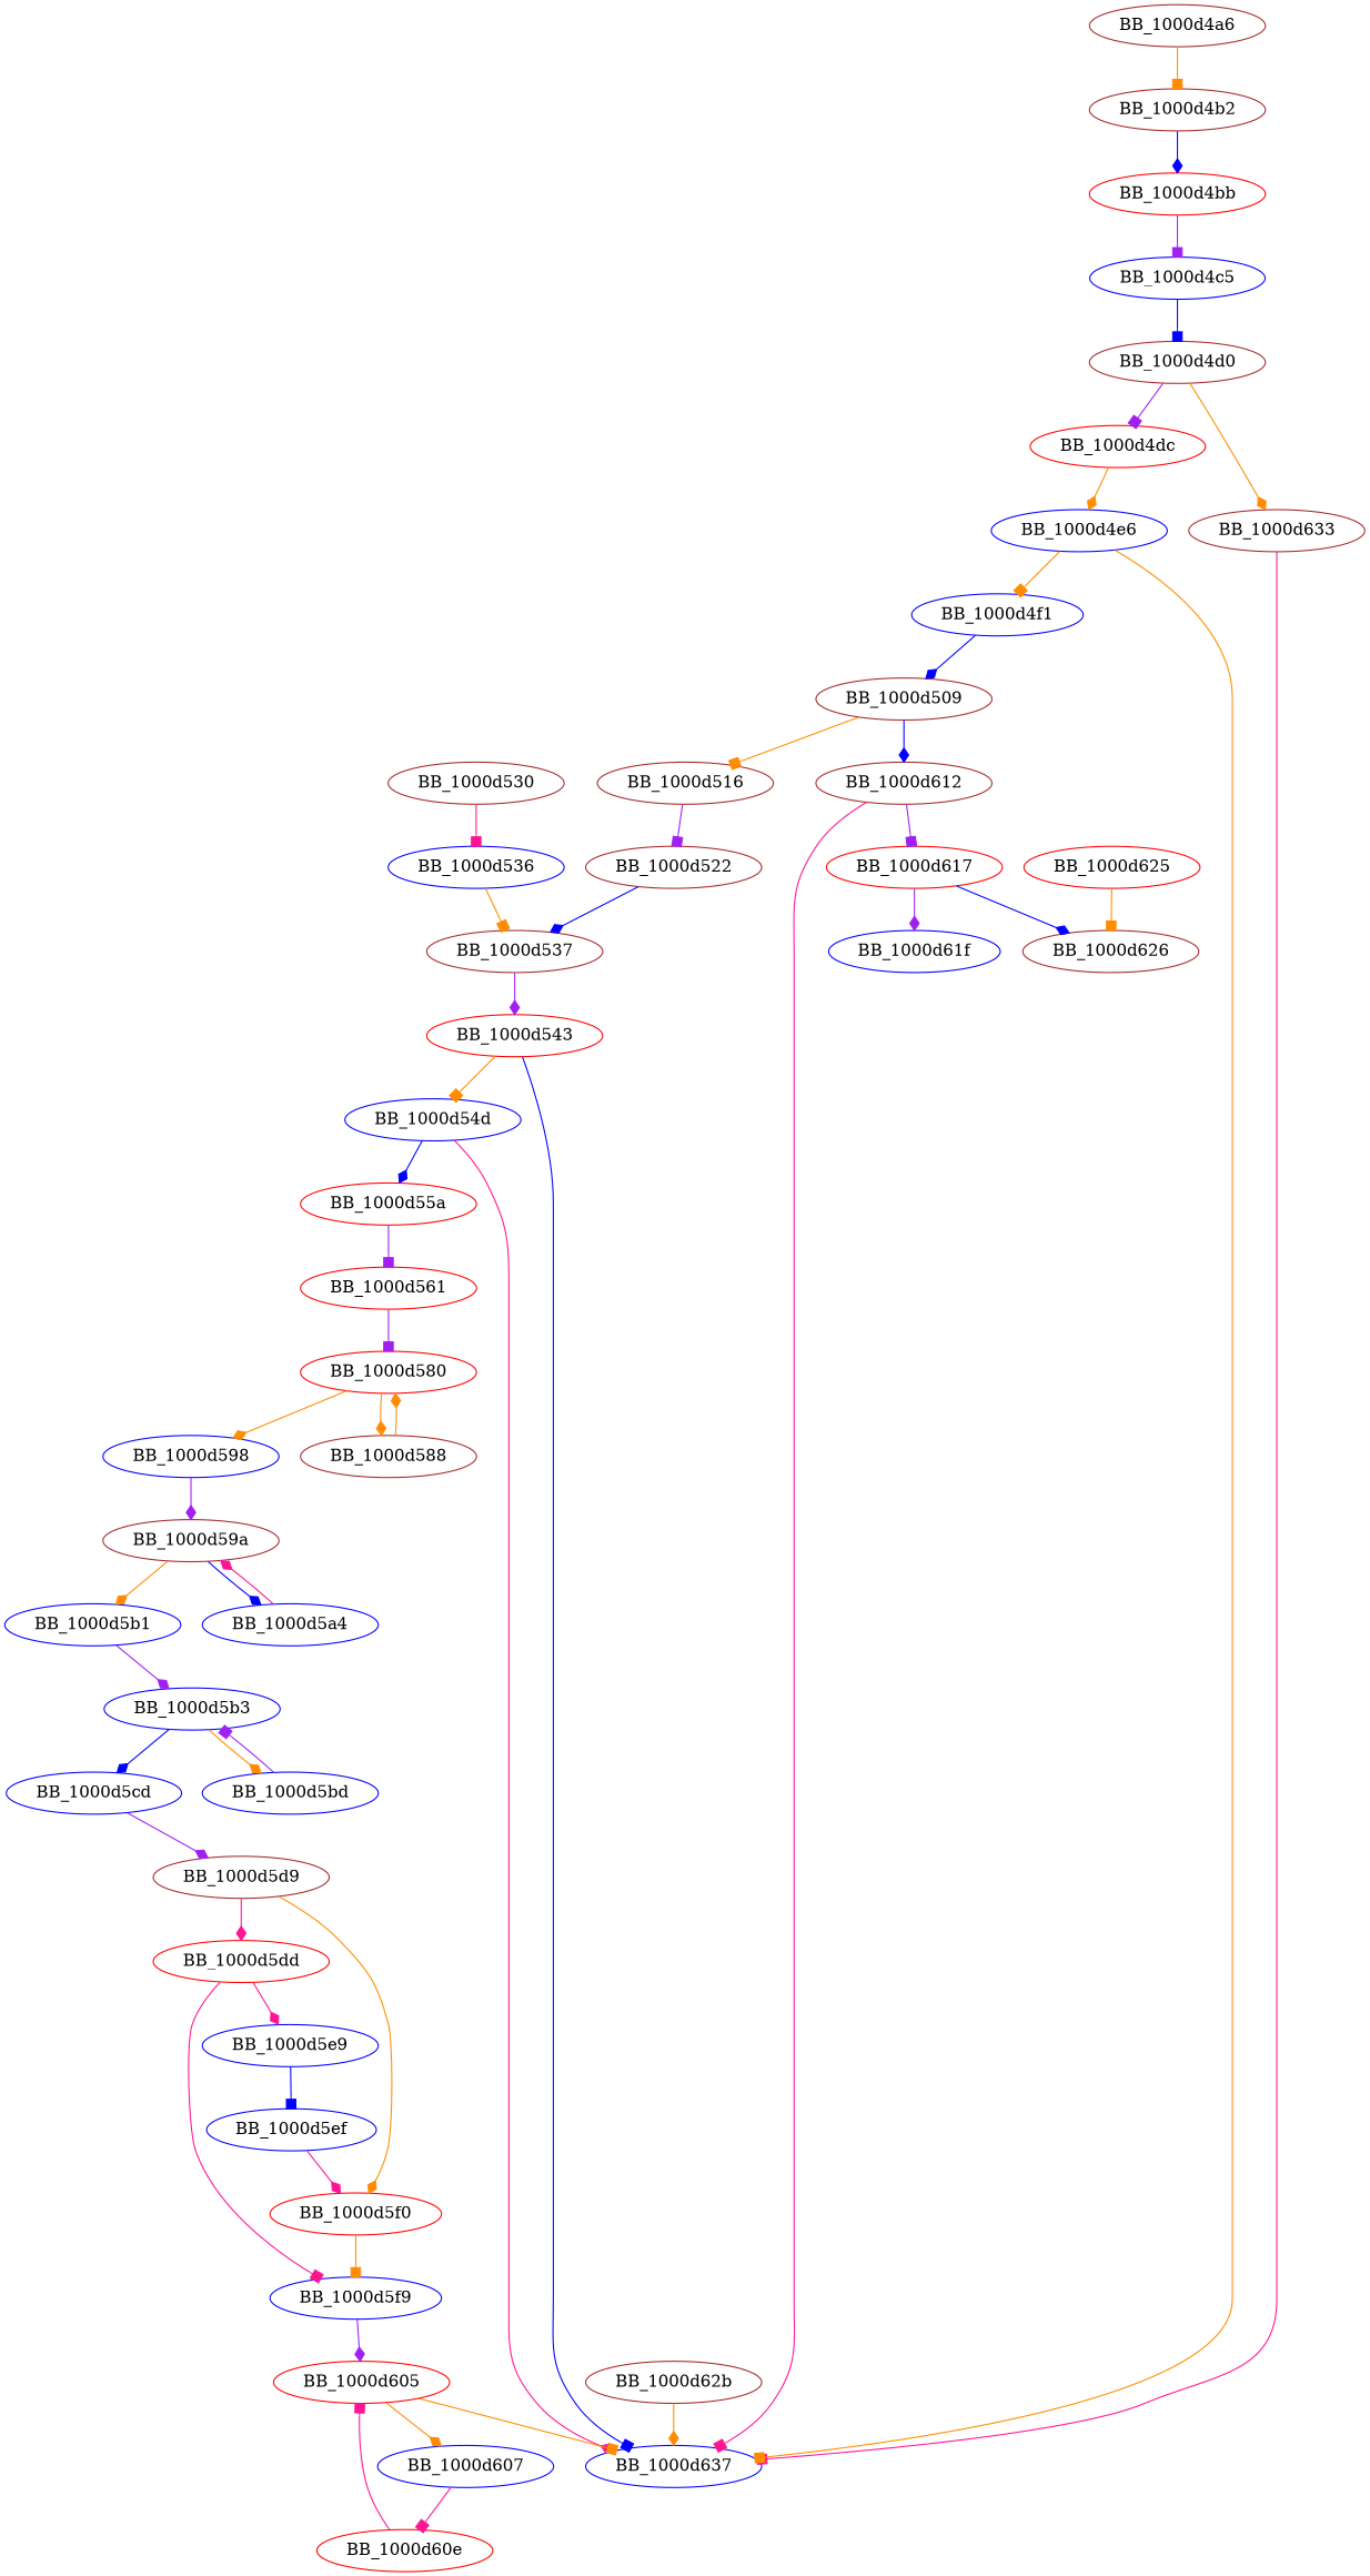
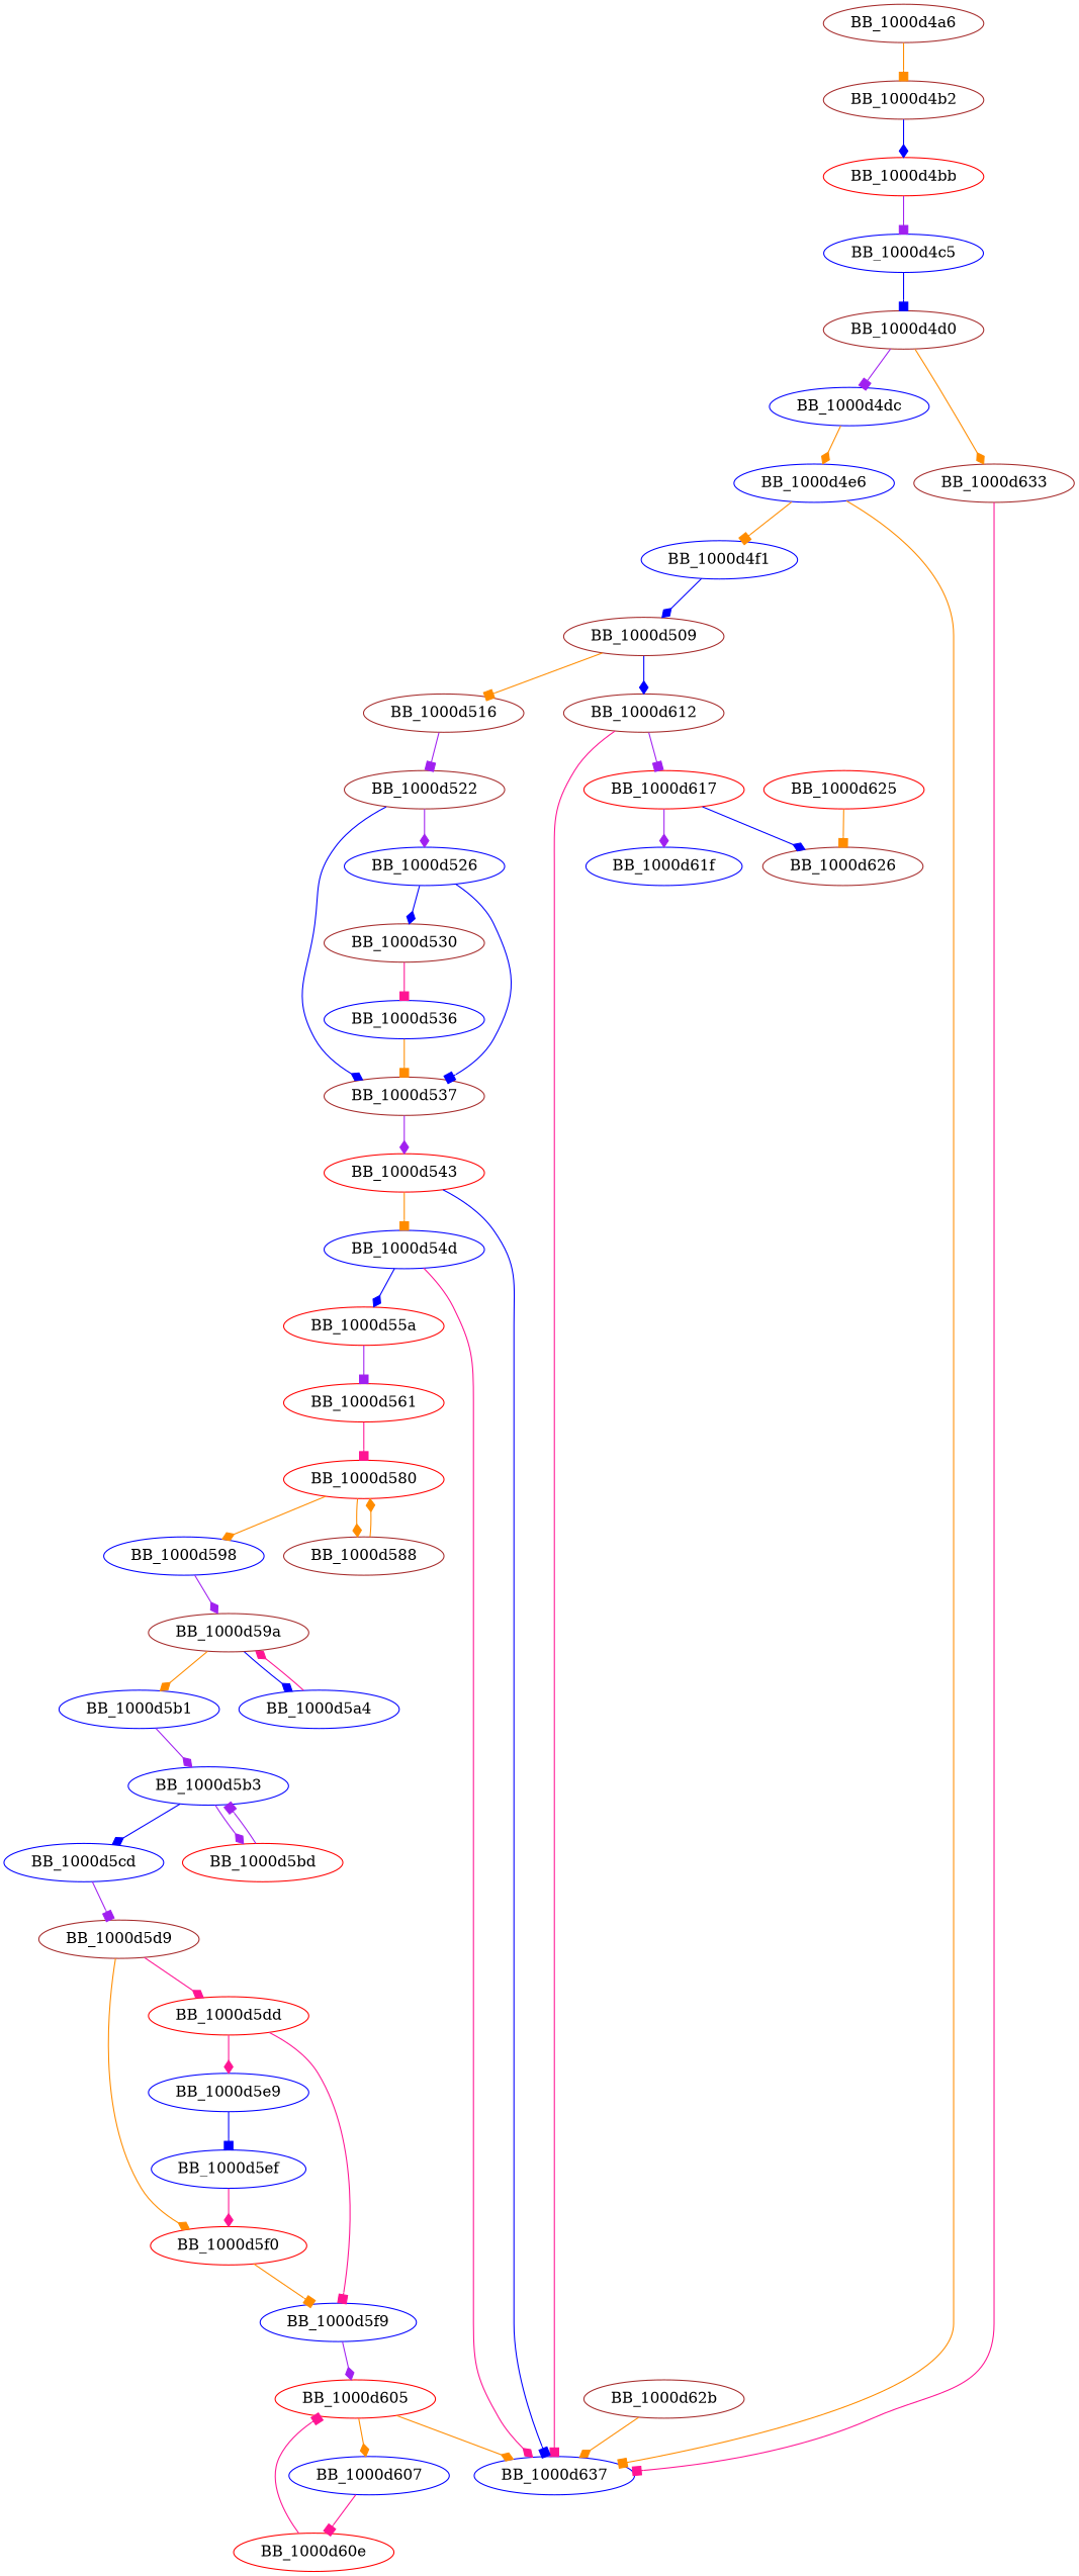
  digraph {
    node [color=blue]
    edge [arrowhead=diamond color=darkorange]
    BB_1000d4a6 [color=brown]
    BB_1000d4b2 [color=brown]
    BB_1000d4bb [color=red]
    BB_1000d4c5
    BB_1000d4d0 [color=brown]
-   BB_1000d4dc [color=red]
+   BB_1000d4dc
    BB_1000d633 [color=brown]
    BB_1000d4e6
    BB_1000d637
    BB_1000d4f1
    BB_1000d509 [color=brown]
    BB_1000d516 [color=brown]
    BB_1000d612 [color=brown]
    BB_1000d522 [color=brown]
    BB_1000d617 [color=red]
+   BB_1000d526
    BB_1000d537 [color=brown]
    BB_1000d61f
    BB_1000d626 [color=brown]
    BB_1000d530 [color=brown]
    BB_1000d543 [color=red]
    BB_1000d536
    BB_1000d54d
    BB_1000d55a [color=red]
    BB_1000d561 [color=red]
    BB_1000d580 [color=red]
    BB_1000d588 [color=brown]
    BB_1000d598
    BB_1000d59a [color=brown]
    BB_1000d5a4
    BB_1000d5b1
    BB_1000d5b3
-   BB_1000d5bd
+   BB_1000d5bd [color=red]
    BB_1000d5cd
    BB_1000d5d9 [color=brown]
    BB_1000d5dd [color=red]
    BB_1000d5f0 [color=red]
    BB_1000d5e9
    BB_1000d5f9
    BB_1000d5ef
    BB_1000d605 [color=red]
    BB_1000d607
    BB_1000d60e [color=red]
    BB_1000d625 [color=red]
    BB_1000d62b [color=brown]
    BB_1000d4a6 -> BB_1000d4b2 [arrowhead=box]
    BB_1000d4b2 -> BB_1000d4bb [color=blue]
    BB_1000d4bb -> BB_1000d4c5 [arrowhead=box color=purple]
    BB_1000d4c5 -> BB_1000d4d0 [arrowhead=box color=blue]
    BB_1000d4d0 -> BB_1000d4dc [arrowhead=box color=purple]
    BB_1000d4d0 -> BB_1000d633
    BB_1000d4dc -> BB_1000d4e6
    BB_1000d633 -> BB_1000d637 [arrowhead=box color=deeppink]
    BB_1000d4e6 -> BB_1000d637 [arrowhead=box]
    BB_1000d4e6 -> BB_1000d4f1 [arrowhead=box]
    BB_1000d4f1 -> BB_1000d509 [color=blue]
    BB_1000d509 -> BB_1000d516 [arrowhead=box]
    BB_1000d509 -> BB_1000d612 [color=blue]
    BB_1000d516 -> BB_1000d522 [arrowhead=box color=purple]
    BB_1000d612 -> BB_1000d637 [arrowhead=box color=deeppink]
    BB_1000d612 -> BB_1000d617 [arrowhead=box color=purple]
+   BB_1000d522 -> BB_1000d526 [color=purple]
    BB_1000d522 -> BB_1000d537 [color=blue]
    BB_1000d617 -> BB_1000d61f [color=purple]
    BB_1000d617 -> BB_1000d626 [color=blue]
+   BB_1000d526 -> BB_1000d537 [arrowhead=box color=blue]
+   BB_1000d526 -> BB_1000d530 [color=blue]
    BB_1000d537 -> BB_1000d543 [color=purple]
    BB_1000d530 -> BB_1000d536 [arrowhead=box color=deeppink]
    BB_1000d543 -> BB_1000d637 [arrowhead=box color=blue]
    BB_1000d543 -> BB_1000d54d [arrowhead=box]
    BB_1000d536 -> BB_1000d537 [arrowhead=box]
    BB_1000d54d -> BB_1000d637 [color=deeppink]
    BB_1000d54d -> BB_1000d55a [color=blue]
    BB_1000d55a -> BB_1000d561 [arrowhead=box color=purple]
-   BB_1000d561 -> BB_1000d580 [arrowhead=box color=purple]
+   BB_1000d561 -> BB_1000d580 [arrowhead=box color=deeppink]
    BB_1000d580 -> BB_1000d588
    BB_1000d580 -> BB_1000d598
    BB_1000d588 -> BB_1000d580
    BB_1000d598 -> BB_1000d59a [color=purple]
    BB_1000d59a -> BB_1000d5a4 [color=blue]
    BB_1000d59a -> BB_1000d5b1
    BB_1000d5a4 -> BB_1000d59a [color=deeppink]
    BB_1000d5b1 -> BB_1000d5b3 [color=purple]
-   BB_1000d5b3 -> BB_1000d5bd
+   BB_1000d5b3 -> BB_1000d5bd [color=purple]
    BB_1000d5b3 -> BB_1000d5cd [color=blue]
    BB_1000d5bd -> BB_1000d5b3 [arrowhead=box color=purple]
-   BB_1000d5cd -> BB_1000d5d9 [color=purple]
+   BB_1000d5cd -> BB_1000d5d9 [arrowhead=box color=purple]
    BB_1000d5d9 -> BB_1000d5dd [color=deeppink]
    BB_1000d5d9 -> BB_1000d5f0
    BB_1000d5dd -> BB_1000d5e9 [color=deeppink]
    BB_1000d5dd -> BB_1000d5f9 [arrowhead=box color=deeppink]
    BB_1000d5f0 -> BB_1000d5f9 [arrowhead=box]
    BB_1000d5e9 -> BB_1000d5ef [arrowhead=box color=blue]
    BB_1000d5f9 -> BB_1000d605 [color=purple]
    BB_1000d5ef -> BB_1000d5f0 [color=deeppink]
-   BB_1000d605 -> BB_1000d637 [arrowhead=box]
+   BB_1000d605 -> BB_1000d637
    BB_1000d605 -> BB_1000d607
    BB_1000d607 -> BB_1000d60e [arrowhead=box color=deeppink]
    BB_1000d60e -> BB_1000d605 [arrowhead=box color=deeppink]
    BB_1000d625 -> BB_1000d626 [arrowhead=box]
    BB_1000d62b -> BB_1000d637
  }
